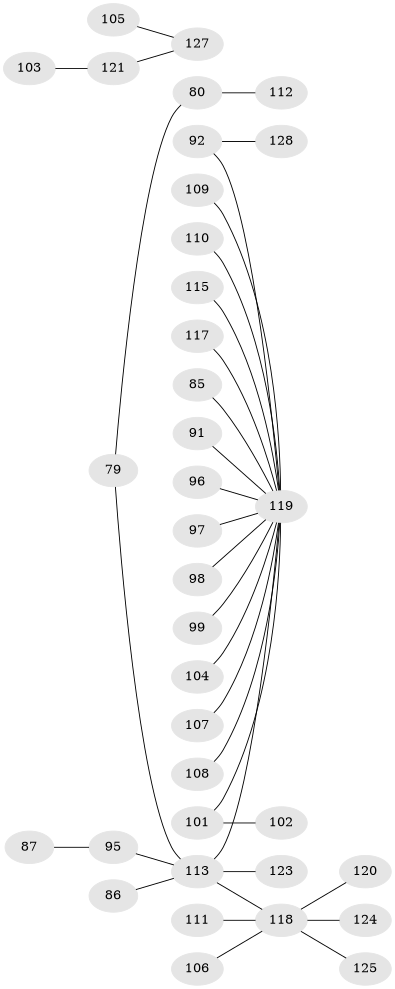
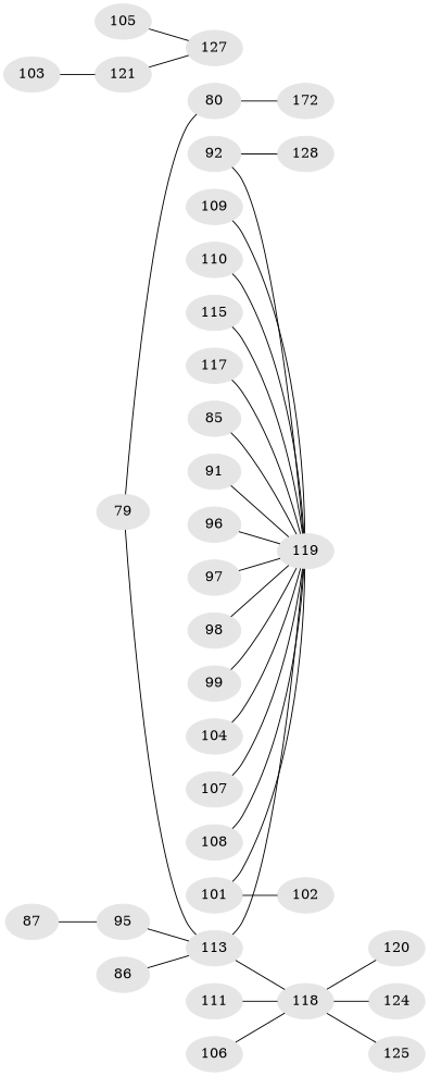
  graph {
    rankdir=LR
    node [color=gray90 style=filled]
    79
    80
    113 [super="+8+84+39+43+60+69+70"]
-   112
+   112 [label=172]
    119 [super="+38+64+73+58+114+116+66+62+93+68"]
    118 [super="+100"]
-   123
    85
    86
    95 [super="+63"]
    87
    91
    92
    128
    96
    97
    98
    99
    101 [super="+41+88"]
    102
    121 [super="+83+90+94"]
    127 [super="+55+78"]
    103
    104
    105 [super="+50+56+77"]
    120
    124
    125
    106
    107
    108
    109
    110
    111
    115
    117
    79 -- 80
    79 -- 113
    80 -- 112
    113 -- 119
    113 -- 118
-   113 -- 123
    118 -- 120
    118 -- 124
    118 -- 125
    85 -- 119
    86 -- 113
    95 -- 113
    87 -- 95
    91 -- 119
    92 -- 119
    92 -- 128
    96 -- 119
    97 -- 119
    98 -- 119
    99 -- 119
    101 -- 119
    101 -- 102
    121 -- 127
    103 -- 121
    104 -- 119
    105 -- 127
    106 -- 118
    107 -- 119
    108 -- 119
    109 -- 119
    110 -- 119
    111 -- 118
    115 -- 119
    117 -- 119
  }
